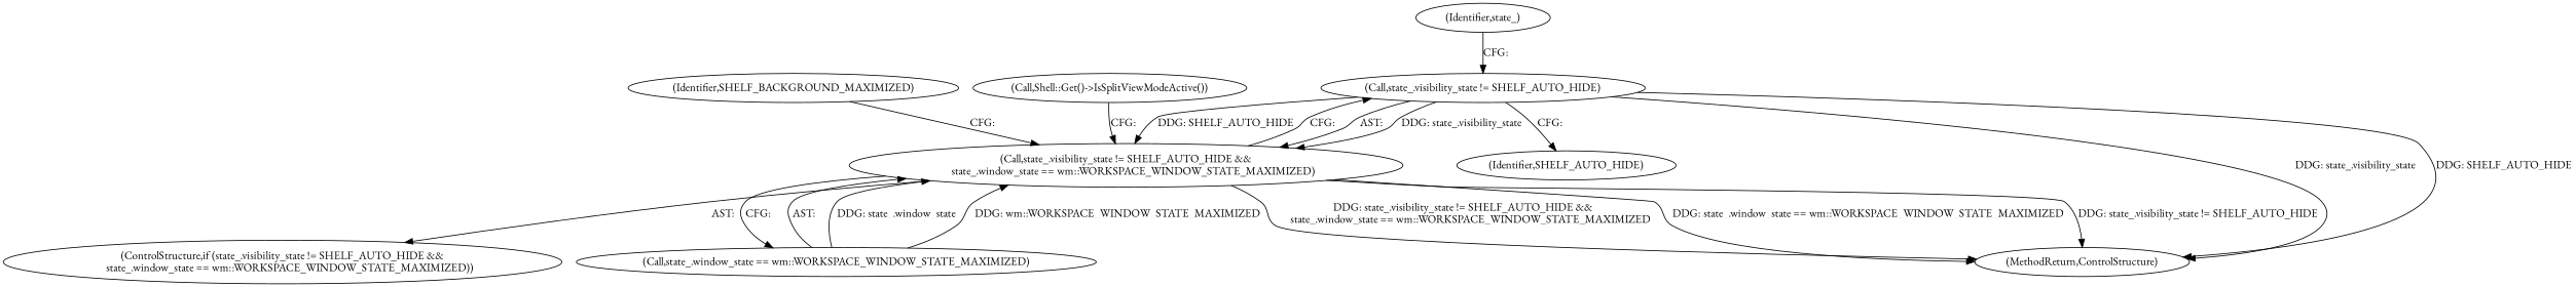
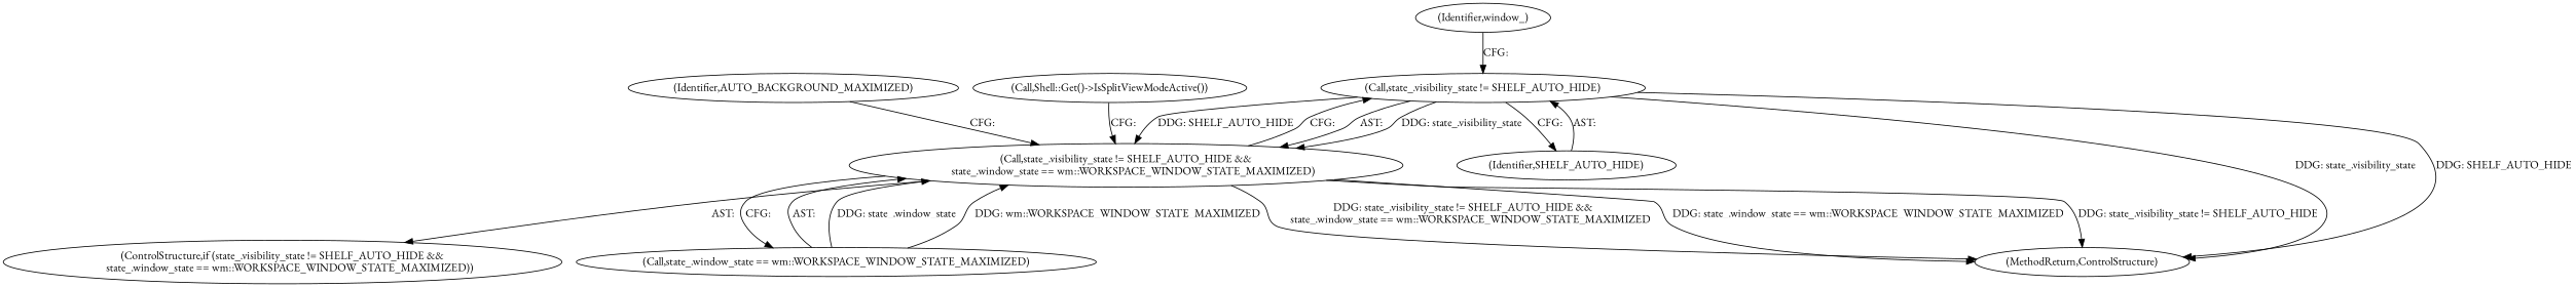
  digraph {
    fontname="EB Garamond"
    node [fontname="EB Garamond"]
    edge [fontname="EB Garamond"]
    n1 [label="(Call,state_.visibility_state != SHELF_AUTO_HIDE)"]
    n2 [label="(Call,state_.visibility_state != SHELF_AUTO_HIDE &&\n      state_.window_state == wm::WORKSPACE_WINDOW_STATE_MAXIMIZED)"]
    n3 [label="(Identifier,SHELF_AUTO_HIDE)"]
    n4 [label="(MethodReturn,ControlStructure)"]
    n5 [label="(ControlStructure,if (state_.visibility_state != SHELF_AUTO_HIDE &&\n      state_.window_state == wm::WORKSPACE_WINDOW_STATE_MAXIMIZED))"]
    n6 [label="(Call,state_.window_state == wm::WORKSPACE_WINDOW_STATE_MAXIMIZED)"]
-   n7 [label="(Identifier,SHELF_BACKGROUND_MAXIMIZED)"]
+   n7 [label="(Identifier,AUTO_BACKGROUND_MAXIMIZED)"]
    n8 [label="(Call,Shell::Get()->IsSplitViewModeActive())"]
-   n9 [label="(Identifier,state_)"]
+   n9 [label="(Identifier,window_)"]
    n1 -> n2 [label="AST: "]
    n1 -> n2 [label="DDG: state_.visibility_state"]
    n1 -> n2 [label="DDG: SHELF_AUTO_HIDE"]
    n1 -> n3 [label="CFG: "]
    n1 -> n4 [label="DDG: state_.visibility_state"]
    n1 -> n4 [label="DDG: SHELF_AUTO_HIDE"]
    n2 -> n1 [label="CFG: "]
    n2 -> n4 [label="DDG: state_.window_state == wm::WORKSPACE_WINDOW_STATE_MAXIMIZED"]
    n2 -> n4 [label="DDG: state_.visibility_state != SHELF_AUTO_HIDE"]
    n2 -> n4 [label="DDG: state_.visibility_state != SHELF_AUTO_HIDE &&\n      state_.window_state == wm::WORKSPACE_WINDOW_STATE_MAXIMIZED"]
    n2 -> n5 [label="AST: "]
    n2 -> n6 [label="CFG: "]
+   n3 -> n1 [label="AST: "]
    n6 -> n2 [label="AST: "]
    n6 -> n2 [label="DDG: state_.window_state"]
    n6 -> n2 [label="DDG: wm::WORKSPACE_WINDOW_STATE_MAXIMIZED"]
    n7 -> n2 [label="CFG: "]
    n8 -> n2 [label="CFG: "]
    n9 -> n1 [label="CFG: "]
  }
